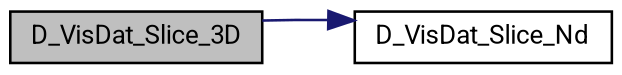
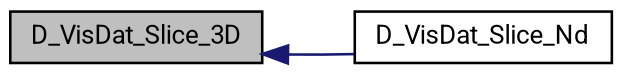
  digraph {
    rankdir=LR
    fontname=Roboto
    node [color=black fontname=Roboto fontsize=10 shape=record style=filled]
    n1 [fillcolor=grey75 fontcolor=black height=0.2 label=D_VisDat_Slice_3D width=0.4]
    n2 [fillcolor=white height=0.2 label=D_VisDat_Slice_Nd width=0.4]
-   n2 -> n1 [color=midnightblue dir=back fontname=Roboto fontsize=10 labelfontname=Helvetica labelfontsize=10 style=solid]
+   n1 -> n2 [color=midnightblue dir=back fontname=Roboto fontsize=10 labelfontname=Helvetica labelfontsize=10 style=solid]
  }
